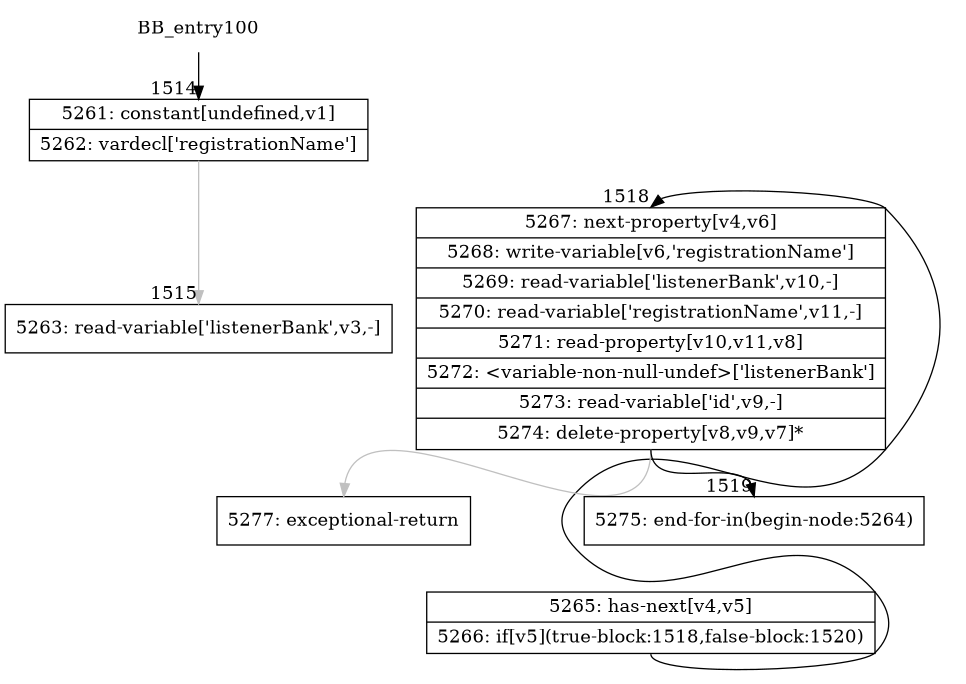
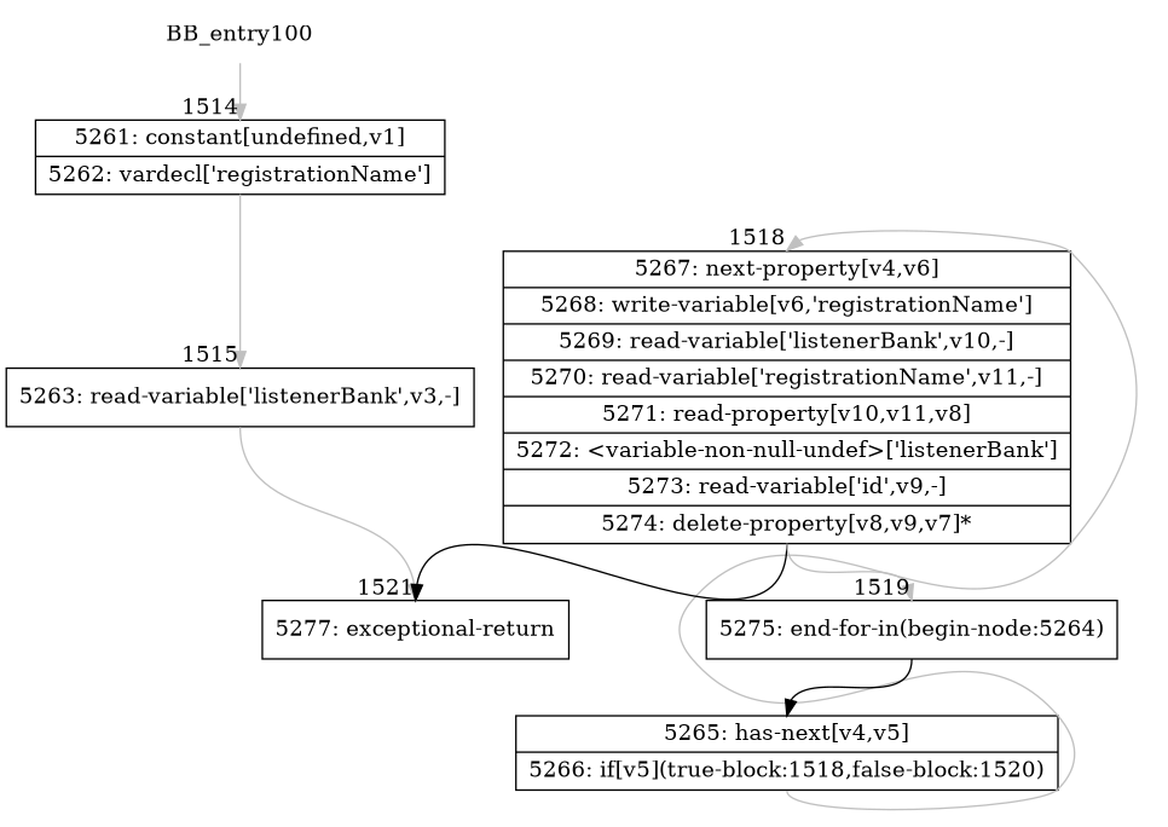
  digraph {
    rankdir=TD
    node [shape=record]
    edge [headport=n tailport=s]
    BB_entry100 [shape=none]
    n2 [label="{5261: constant[undefined,v1]|5262: vardecl['registrationName']}"]
    n3 [label="{5263: read-variable['listenerBank',v3,-]}"]
    n4 [label="{5277: exceptional-return}"]
    n5 [label="{5265: has-next[v4,v5]|5266: if[v5](true-block:1518,false-block:1520)}"]
    n6 [label="{5267: next-property[v4,v6]|5268: write-variable[v6,'registrationName']|5269: read-variable['listenerBank',v10,-]|5270: read-variable['registrationName',v11,-]|5271: read-property[v10,v11,v8]|5272: \<variable-non-null-undef\>['listenerBank']|5273: read-variable['id',v9,-]|5274: delete-property[v8,v9,v7]*}"]
    n7 [label="{5275: end-for-in(begin-node:5264)}"]
-   BB_entry100 -> n2 [headlabel="    1514"]
+   BB_entry100 -> n2 [headlabel="    1514" color=gray]
    n2 -> n3 [color=gray headlabel="      1515"]
-   n5 -> n6 [headlabel="      1518"]
-   n6 -> n4 [color=gray]
-   n6 -> n7 [headlabel="      1519"]
+   n3 -> n4 [color=gray headlabel="      1521"]
+   n5 -> n6 [headlabel="      1518" color=gray]
+   n6 -> n4 [color=black]
+   n6 -> n7 [headlabel="      1519" color=gray]
+   n7 -> n5
  }
